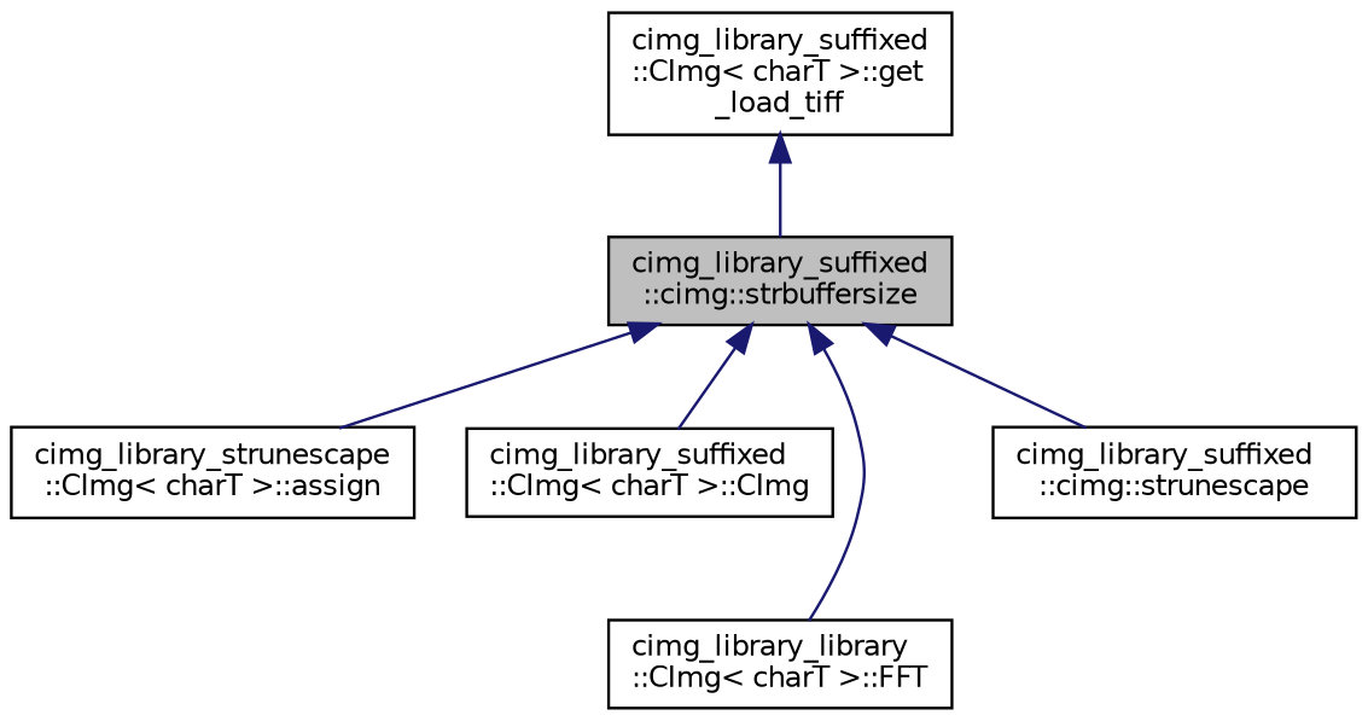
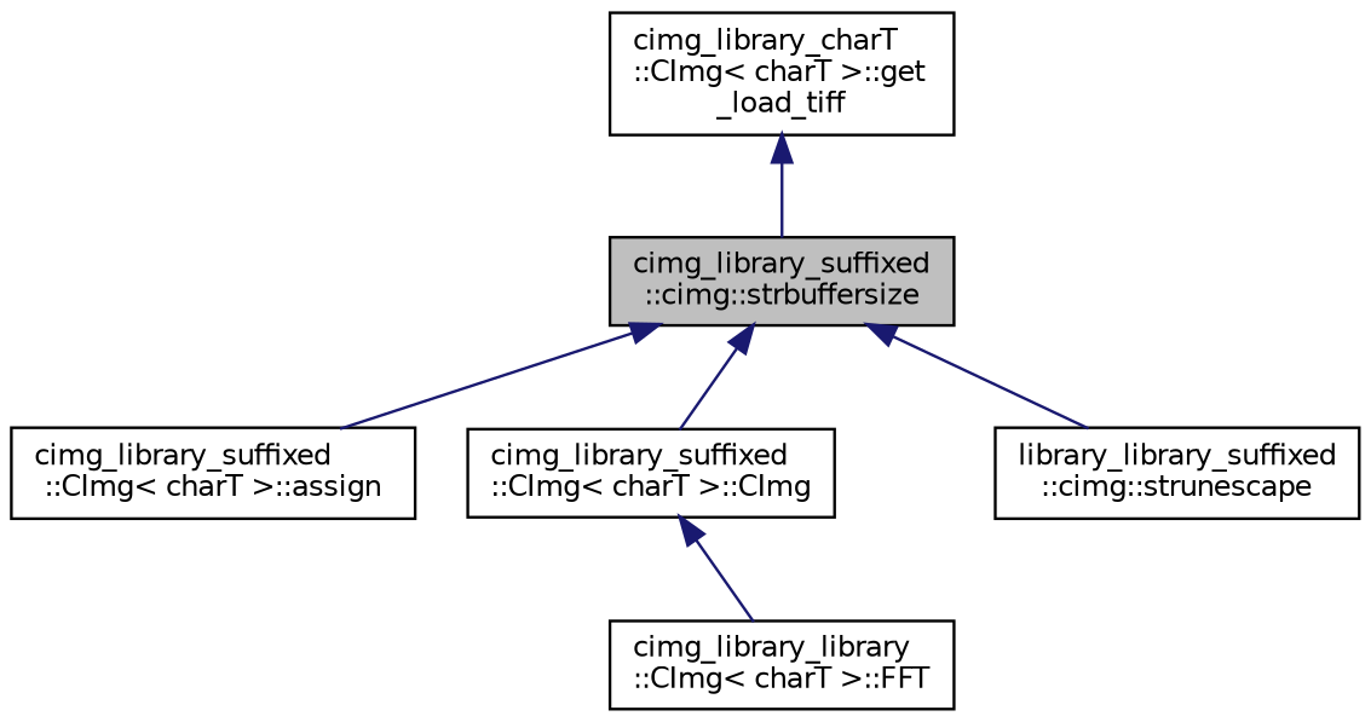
  digraph {
    rankdir=TB
    node [color=black fillcolor=white fontname=Helvetica fontsize=10 shape=record style=filled]
    edge [color=midnightblue dir=back fontname=Helvetica fontsize=10 labelfontname=Helvetica labelfontsize=10 style=solid]
    n1 [fillcolor=grey75 fontcolor=black height=0.2 label="cimg_library_suffixed\l::cimg::strbuffersize" width=0.4]
-   n2 [height=0.2 label="cimg_library_strunescape\l::CImg\< charT \>::assign" width=0.4]
+   n2 [height=0.2 label="cimg_library_suffixed\l::CImg\< charT \>::assign" width=0.4]
    n3 [height=0.2 label="cimg_library_suffixed\l::CImg\< charT \>::CImg" width=0.4]
    n4 [height=0.2 label="cimg_library_library\l::CImg\< charT \>::FFT" width=0.4]
-   n5 [height=0.2 label="cimg_library_suffixed\l::cimg::strunescape" width=0.4]
-   n6 [height=0.2 label="cimg_library_suffixed\l::CImg\< charT \>::get\l_load_tiff" width=0.4]
+   n5 [height=0.2 label="library_library_suffixed\l::cimg::strunescape" width=0.4]
+   n6 [height=0.2 label="cimg_library_charT\l::CImg\< charT \>::get\l_load_tiff" width=0.4]
    n1 -> n2
    n1 -> n3
-   n1 -> n4
+   n3 -> n4
    n1 -> n5
    n6 -> n1
  }
